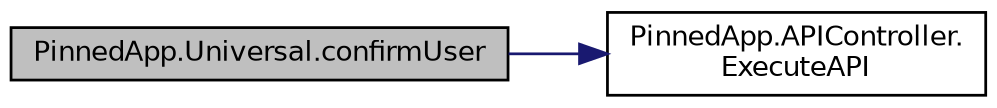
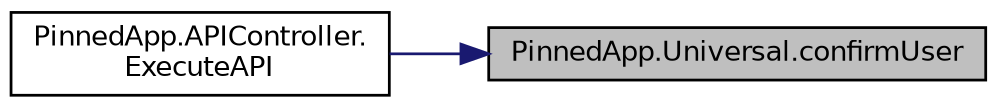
  digraph {
    rankdir=LR
    node [color=black fontname=Helvetica fontsize=10 shape=record style=filled]
    n1 [fillcolor=grey75 fontcolor=black height=0.2 label="PinnedApp.Universal.confirmUser" width=0.4]
    n2 [fillcolor=white height=0.2 label="PinnedApp.APIController.\lExecuteAPI" width=0.4]
-   n1 -> n2 [color=midnightblue fontname=Helvetica fontsize=10 labelfontname=Helvetica labelfontsize=10 style=solid]
+   n2 -> n1 [color=midnightblue fontname=Helvetica fontsize=10 labelfontname=Helvetica labelfontsize=10 style=solid]
  }
